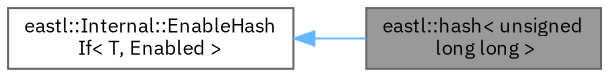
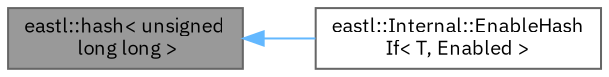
  digraph {
    rankdir=LR
    fontname="IBM Plex Sans"
    node [color=gray40 fontname="IBM Plex Sans" fontsize=10 shape=box style=filled]
    n1 [fillcolor=grey60 fontcolor=black height=0.2 label="eastl::hash\< unsigned\l long long \>" width=0.4]
    n2 [fillcolor=white height=0.2 label="eastl::Internal::EnableHash\lIf\< T, Enabled \>" width=0.4]
-   n2 -> n1 [color=steelblue1 dir=back fontname="IBM Plex Sans" fontsize=10 labelfontname=Helvetica labelfontsize=10 style=solid]
+   n1 -> n2 [color=steelblue1 dir=back fontname="IBM Plex Sans" fontsize=10 labelfontname=Helvetica labelfontsize=10 style=solid]
  }
